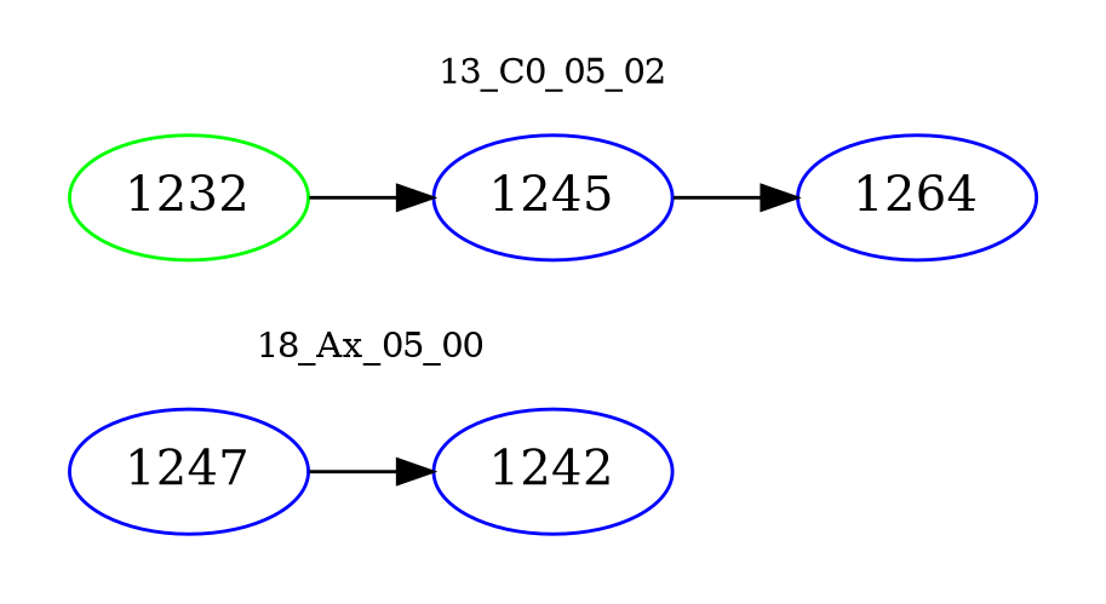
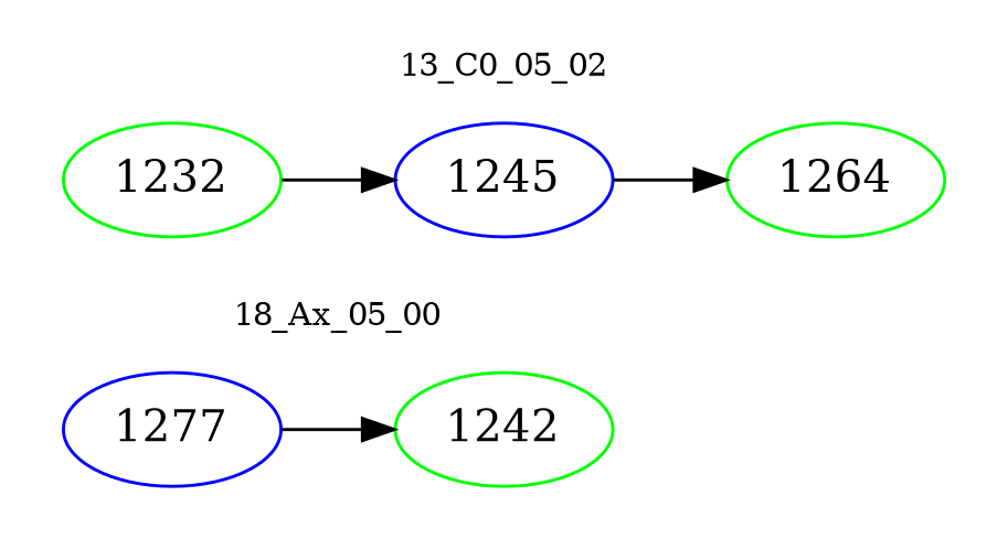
  digraph {
    rankdir=LR
    node [color=green]
    edge [color=black]
-   n1 [color=blue label=1247]
-   n2 [color=blue label=1242]
+   n1 [color=blue label=1277]
+   n2 [label=1242]
    n3 [label=1232]
    n4 [color=blue label=1245]
-   n5 [color=blue label=1264]
+   n5 [label=1264]
    subgraph cluster_1 {
      color=white
      fontsize=10
      label="18_Ax_05_00"
      n1
      n2
    }
    subgraph cluster_2 {
      color=white
      fontsize=10
      label="13_C0_05_02"
      n3
      n4
      n5
    }
    n1 -> n2
    n3 -> n4
    n4 -> n5
  }
